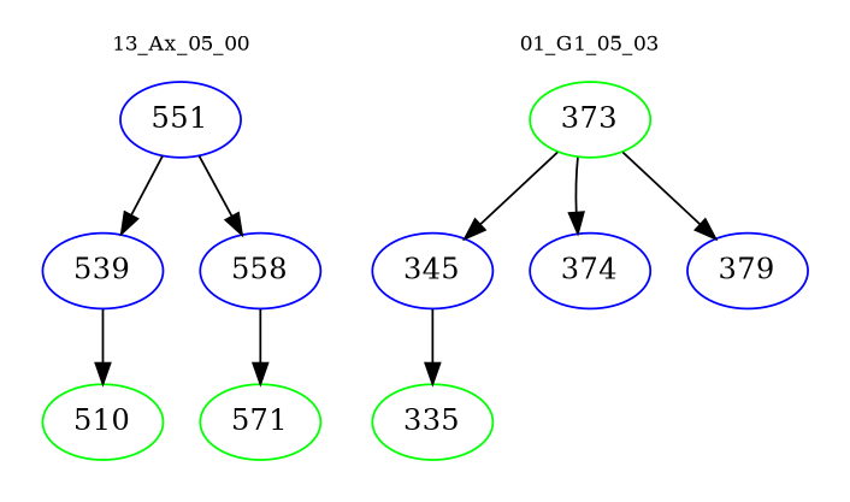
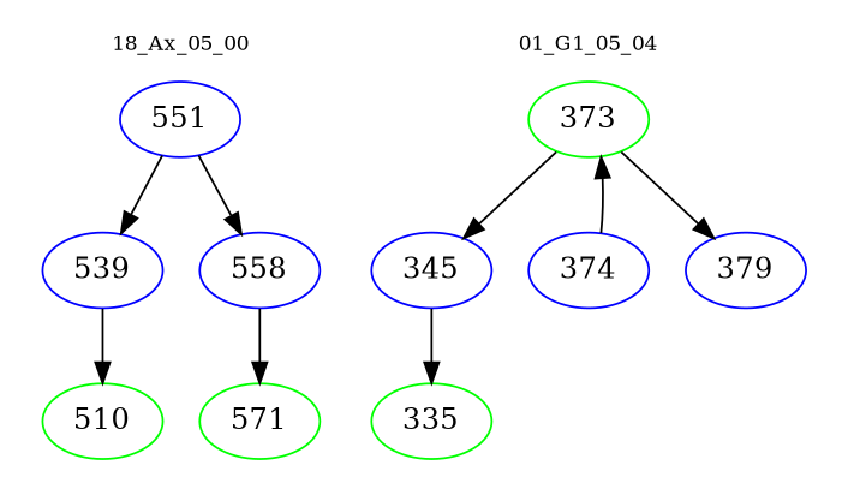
  digraph {
    node [color=blue]
    edge [color=black]
    n1 [label=551]
    n2 [label=539]
    n3 [label=558]
    n4 [color=green label=510]
    n5 [color=green label=571]
    n6 [color=green label=373]
    n7 [label=345]
    n8 [label=374]
    n9 [color=green label=335]
    n10 [label=379]
    subgraph cluster_1 {
      color=white
      fontsize=10
-     label="13_Ax_05_00"
+     label="18_Ax_05_00"
      n1
      n2
      n3
      n4
      n5
    }
    subgraph cluster_2 {
      color=white
      fontsize=10
-     label="01_G1_05_03"
+     label="01_G1_05_04"
      n6
      n7
      n8
      n9
      n10
    }
    n1 -> n2
    n1 -> n3
    n2 -> n4
    n3 -> n5
    n6 -> n7
-   n6 -> n8
+   n8 -> n6
    n6 -> n10
    n7 -> n9
  }
